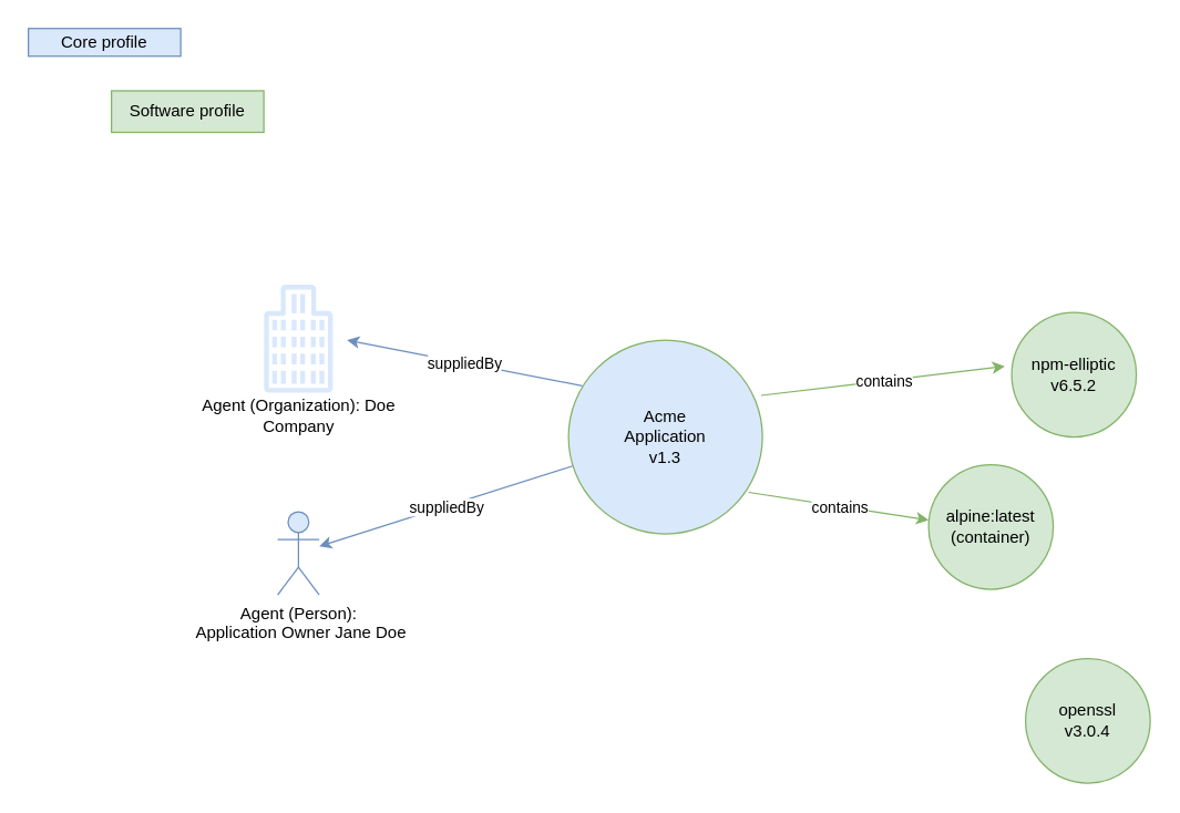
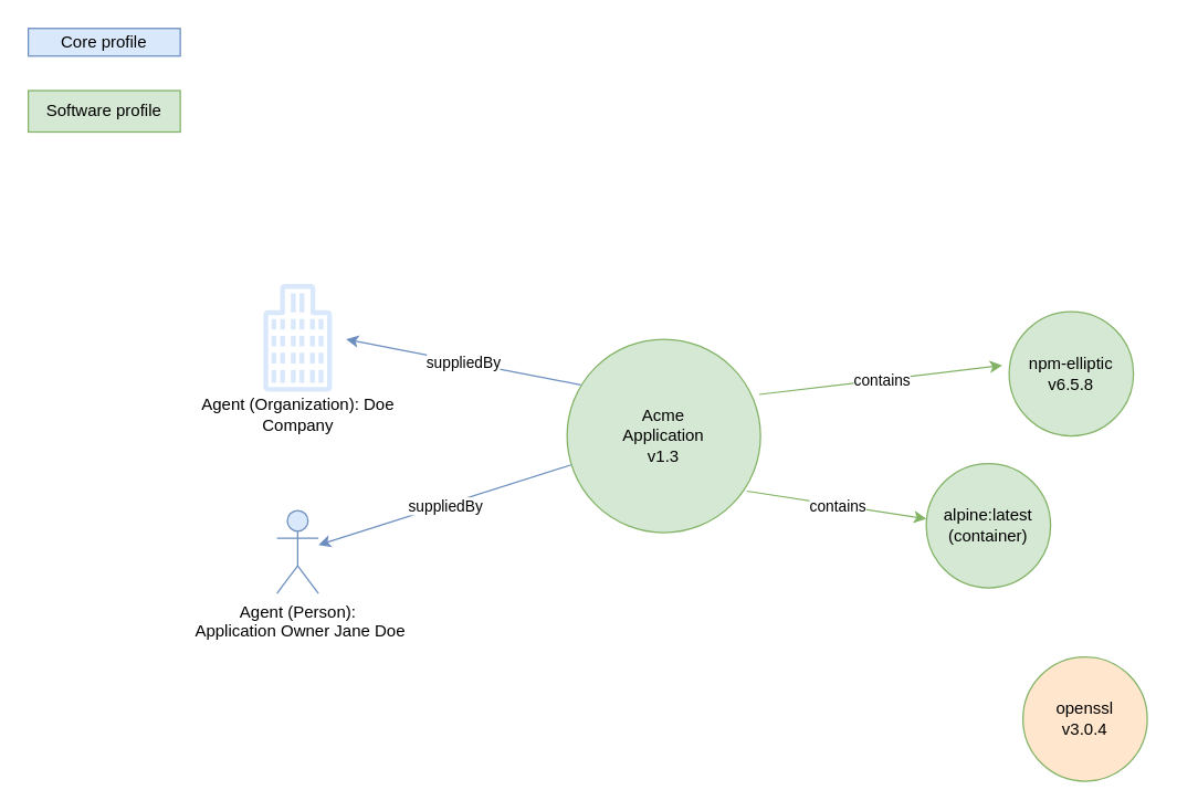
  <mxCell id="0" />
  <mxCell id="1" parent="0" />
- <mxCell id="2" value="&lt;div&gt;Acme&lt;/div&gt;&lt;div&gt;Application&lt;/div&gt;&lt;div&gt;v1.3&lt;br&gt;&lt;/div&gt;" style="ellipse;whiteSpace=wrap;html=1;aspect=fixed;fillColor=#dae8fc;strokeColor=#82b366;" parent="1" vertex="1"><mxGeometry x="410" y="245" width="140" height="140" as="geometry" /></mxCell>
+ <mxCell id="2" value="&lt;div&gt;Acme&lt;/div&gt;&lt;div&gt;Application&lt;/div&gt;&lt;div&gt;v1.3&lt;br&gt;&lt;/div&gt;" style="ellipse;whiteSpace=wrap;html=1;aspect=fixed;fillColor=#d5e8d4;strokeColor=#82b366;" parent="1" vertex="1"><mxGeometry x="410" y="245" width="140" height="140" as="geometry" /></mxCell>
  <mxCell id="3" value="" style="endArrow=classic;html=1;rounded=0;entryX=-0.056;entryY=0.433;entryDx=0;entryDy=0;entryPerimeter=0;fillColor=#d5e8d4;strokeColor=#82b366;" parent="1" target="7" edge="1"><mxGeometry relative="1" as="geometry"><mxPoint x="549" y="285" as="sourcePoint" /><mxPoint x="660" y="255" as="targetPoint" /></mxGeometry></mxCell>
  <mxCell id="4" value="contains" style="edgeLabel;resizable=0;html=1;align=center;verticalAlign=middle;" parent="3" connectable="0" vertex="1"><mxGeometry relative="1" as="geometry" /></mxCell>
  <mxCell id="5" value="" style="endArrow=classic;html=1;rounded=0;fillColor=#d5e8d4;strokeColor=#82b366;" parent="1" edge="1"><mxGeometry relative="1" as="geometry"><mxPoint x="540" y="355" as="sourcePoint" /><mxPoint x="670" y="375" as="targetPoint" /></mxGeometry></mxCell>
  <mxCell id="6" value="contains" style="edgeLabel;resizable=0;html=1;align=center;verticalAlign=middle;" parent="5" connectable="0" vertex="1"><mxGeometry relative="1" as="geometry" /></mxCell>
- <mxCell id="7" value="&lt;div&gt;npm-elliptic&lt;/div&gt;&lt;div&gt;v6.5.2&lt;br&gt;&lt;/div&gt;" style="ellipse;whiteSpace=wrap;html=1;aspect=fixed;fillColor=#d5e8d4;strokeColor=#82b366;" parent="1" vertex="1"><mxGeometry x="730" y="225" width="90" height="90" as="geometry" /></mxCell>
+ <mxCell id="7" value="&lt;div&gt;npm-elliptic&lt;/div&gt;&lt;div&gt;v6.5.8&lt;br&gt;&lt;/div&gt;" style="ellipse;whiteSpace=wrap;html=1;aspect=fixed;fillColor=#d5e8d4;strokeColor=#82b366;" parent="1" vertex="1"><mxGeometry x="730" y="225" width="90" height="90" as="geometry" /></mxCell>
  <mxCell id="8" value="alpine:latest (container)" style="ellipse;whiteSpace=wrap;html=1;aspect=fixed;fillColor=#d5e8d4;strokeColor=#82b366;" parent="1" vertex="1"><mxGeometry x="670" y="335" width="90" height="90" as="geometry" /></mxCell>
- <mxCell id="9" value="&lt;div&gt;openssl&lt;/div&gt;&lt;div&gt;v3.0.4&lt;br&gt;&lt;/div&gt;" style="ellipse;whiteSpace=wrap;html=1;aspect=fixed;fillColor=#d5e8d4;strokeColor=#82b366;" parent="1" vertex="1"><mxGeometry x="740" y="475" width="90" height="90" as="geometry" /></mxCell>
+ <mxCell id="9" value="&lt;div&gt;openssl&lt;/div&gt;&lt;div&gt;v3.0.4&lt;br&gt;&lt;/div&gt;" style="ellipse;whiteSpace=wrap;html=1;aspect=fixed;fillColor=#ffe6cc;strokeColor=#82b366;" parent="1" vertex="1"><mxGeometry x="740" y="475" width="90" height="90" as="geometry" /></mxCell>
  <mxCell id="10" value="&lt;div&gt;Agent (Person):&lt;/div&gt;&lt;div&gt;&amp;nbsp;Application Owner Jane Doe&lt;/div&gt;" style="shape=umlActor;verticalLabelPosition=bottom;verticalAlign=top;html=1;outlineConnect=0;fillColor=#dae8fc;strokeColor=#6c8ebf;" parent="1" vertex="1"><mxGeometry x="200" y="369" width="30" height="60" as="geometry" /></mxCell>
  <mxCell id="11" value="" style="sketch=0;outlineConnect=0;fillColor=#dae8fc;strokeColor=#6c8ebf;dashed=0;verticalLabelPosition=bottom;verticalAlign=top;align=center;html=1;fontSize=12;fontStyle=0;aspect=fixed;pointerEvents=1;shape=mxgraph.aws4.office_building;strokeWidth=1;" parent="1" vertex="1"><mxGeometry x="190" y="205" width="50" height="78" as="geometry" /></mxCell>
  <mxCell id="12" value="Agent (Organization): Doe Company" style="text;html=1;strokeColor=none;fillColor=none;align=center;verticalAlign=middle;whiteSpace=wrap;rounded=0;" parent="1" vertex="1"><mxGeometry x="142.5" y="285" width="145" height="30" as="geometry" /></mxCell>
  <mxCell id="13" value="" style="endArrow=classic;html=1;rounded=0;fillColor=#dae8fc;strokeColor=#6c8ebf;" parent="1" edge="1"><mxGeometry relative="1" as="geometry"><mxPoint x="413" y="336" as="sourcePoint" /><mxPoint x="230" y="394" as="targetPoint" /></mxGeometry></mxCell>
  <mxCell id="14" value="suppliedBy" style="edgeLabel;resizable=0;html=1;align=center;verticalAlign=middle;" parent="13" connectable="0" vertex="1"><mxGeometry relative="1" as="geometry" /></mxCell>
  <mxCell id="15" value="" style="endArrow=classic;html=1;rounded=0;exitX=0.071;exitY=0.236;exitDx=0;exitDy=0;exitPerimeter=0;fillColor=#dae8fc;strokeColor=#6c8ebf;" parent="1" source="2" edge="1"><mxGeometry relative="1" as="geometry"><mxPoint x="423" y="346" as="sourcePoint" /><mxPoint x="250" y="245" as="targetPoint" /></mxGeometry></mxCell>
  <mxCell id="16" value="suppliedBy" style="edgeLabel;resizable=0;html=1;align=center;verticalAlign=middle;" parent="15" connectable="0" vertex="1"><mxGeometry relative="1" as="geometry" /></mxCell>
- <mxCell id="17" value="Software profile" style="rounded=0;whiteSpace=wrap;html=1;fillColor=#d5e8d4;strokeColor=#82b366;" parent="1" vertex="1"><mxGeometry x="80" y="65" width="110" height="30" as="geometry" /></mxCell>
+ <mxCell id="17" value="Software profile" style="rounded=0;whiteSpace=wrap;html=1;fillColor=#d5e8d4;strokeColor=#82b366;" parent="1" vertex="1"><mxGeometry x="20" y="65" width="110" height="30" as="geometry" /></mxCell>
  <mxCell id="18" value="Core profile" style="rounded=0;whiteSpace=wrap;html=1;fillColor=#dae8fc;strokeColor=#6c8ebf;" parent="1" vertex="1"><mxGeometry x="20" y="20" width="110" height="20" as="geometry" /></mxCell>
